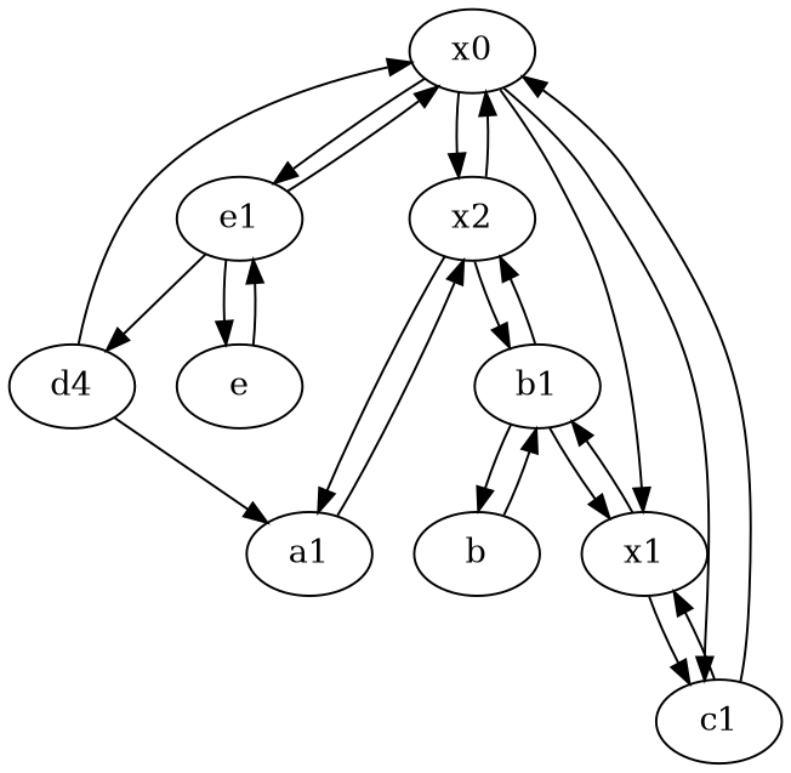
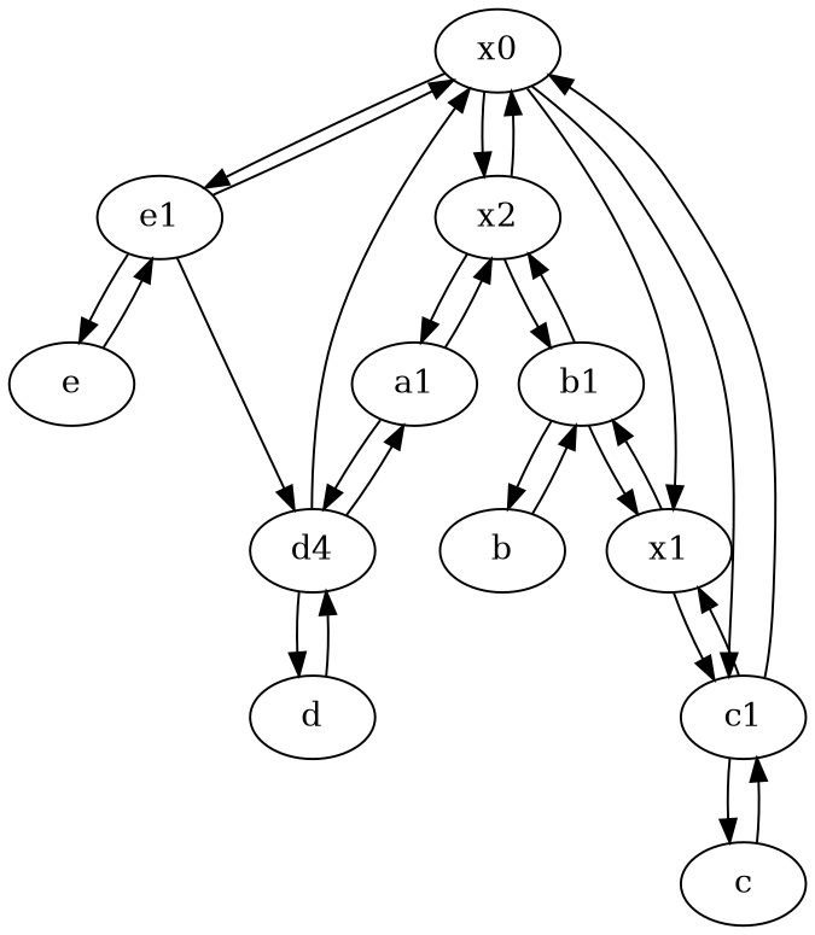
  digraph {
    x0
    x2
    e1
    x1
    c1
    a1
    b1
    n8 [label=d4]
    e
+   c
    b
+   d
    x0 -> x2
    x0 -> e1
    x0 -> x1
    x0 -> c1
    x2 -> x0
    x2 -> a1
    x2 -> b1
    e1 -> x0
    e1 -> n8
    e1 -> e
    x1 -> c1
    x1 -> b1
    c1 -> x0
    c1 -> x1
+   c1 -> c
    a1 -> x2
+   a1 -> n8
    b1 -> x2
    b1 -> x1
    b1 -> b
    n8 -> x0
    n8 -> a1
+   n8 -> d
    e -> e1
+   c -> c1
    b -> b1
+   d -> n8
  }
